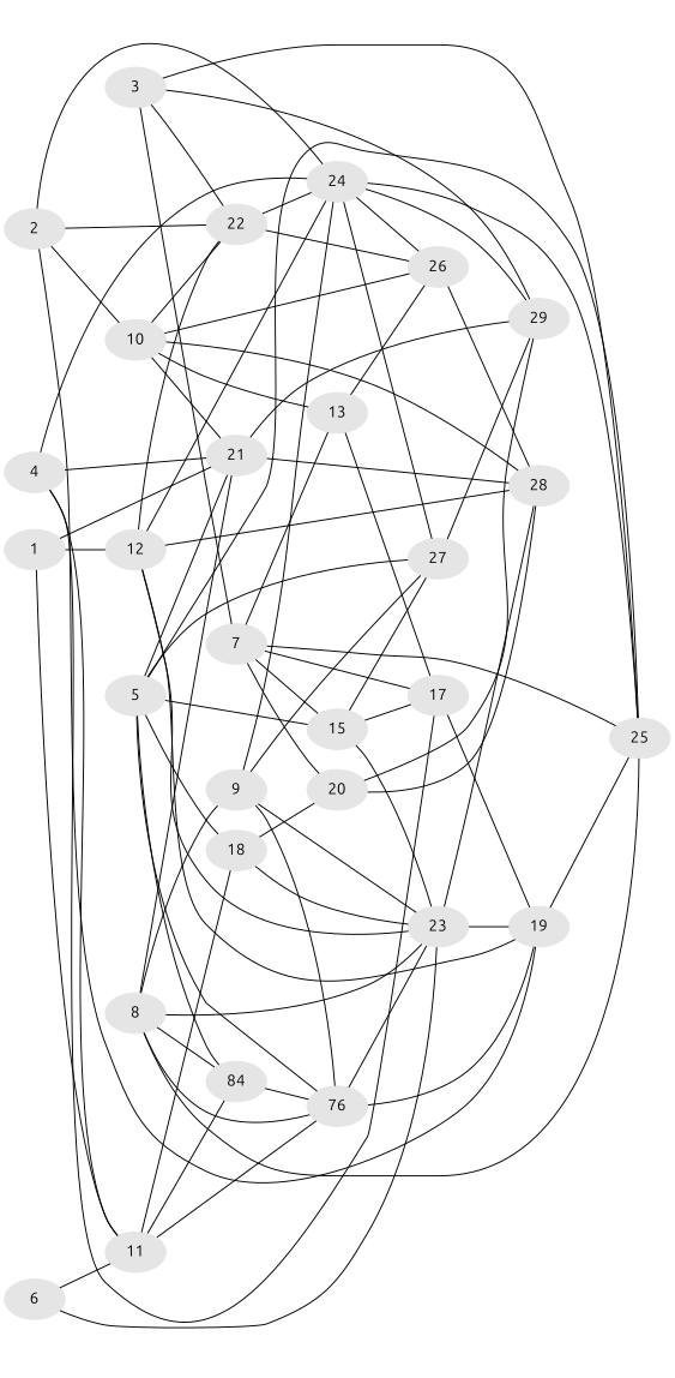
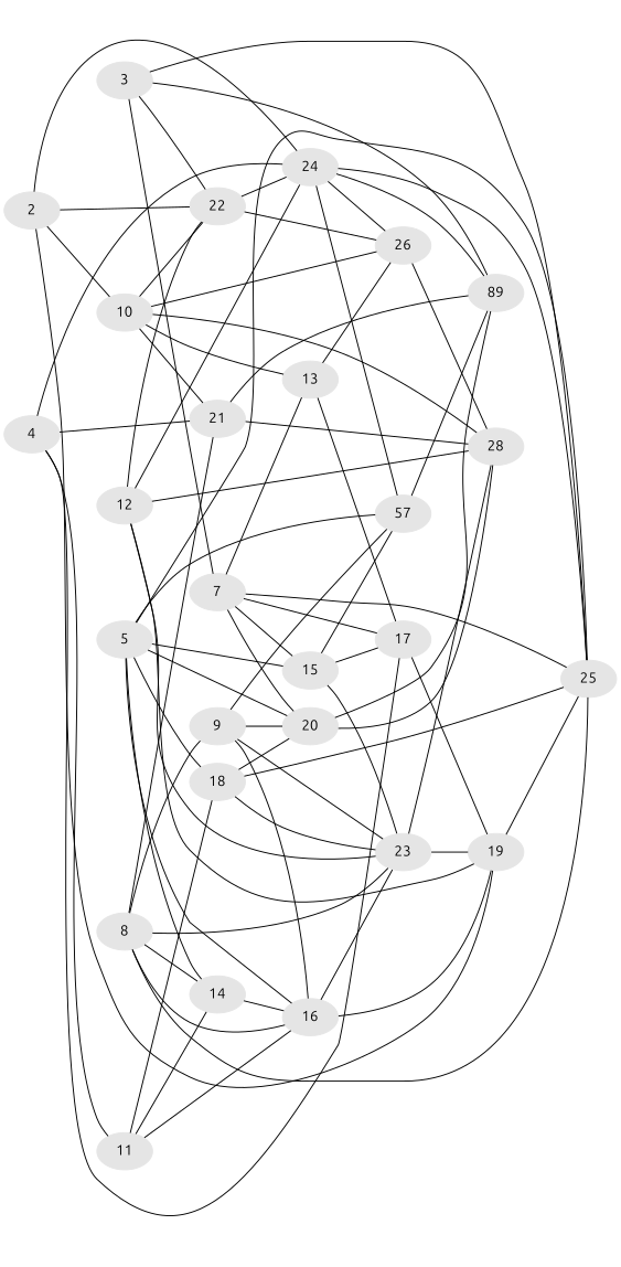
  graph {
    fontname=Ubuntu
    rankdir=LR
    node [color=gray90 fontname=Ubuntu style=filled]
    edge [fontname=Ubuntu weight=1.0]
-   1
    11
    12
    21
-   14 [label=84]
+   14
    18
-   16 [label=76]
+   16
    19
    22
    24
    23
    28
-   29
+   29 [label=89]
    2
    10
    13
    26
    25
-   27
+   27 [label=57]
    3
    7
    17
    15
    20
    4
    5
    9
-   6
    8
-   1 -- 11
-   1 -- 12
-   1 -- 21
    11 -- 14
    11 -- 18
    11 -- 16
    12 -- 19
    12 -- 22
    12 -- 24
    12 -- 23
    12 -- 28
    21 -- 28
    21 -- 29
    14 -- 16
    18 -- 23
+   18 -- 25
    18 -- 20 [weight=2.0]
    16 -- 19
    16 -- 23
    19 -- 25 [weight=2.0]
    22 -- 24
    22 -- 26
    24 -- 29
    24 -- 26
    24 -- 25
    24 -- 27
    23 -- 19
    23 -- 28
    2 -- 19
    2 -- 22
    2 -- 24
    2 -- 10
    10 -- 21
    10 -- 22
    10 -- 28
    10 -- 13
    10 -- 26
    13 -- 26
    13 -- 17
    26 -- 28
    27 -- 29
    3 -- 22
    3 -- 29
    3 -- 25
    3 -- 7
    7 -- 13
    7 -- 25
    7 -- 17
    7 -- 15
    7 -- 20
    17 -- 19
    15 -- 23 [weight=2.0]
    15 -- 27
    15 -- 17
    20 -- 28
    20 -- 29
    4 -- 11
    4 -- 21
    4 -- 24
    4 -- 17
    5 -- 14
    5 -- 18
    5 -- 16
    5 -- 25
    5 -- 27 [weight=2.0]
    5 -- 15
-   5 -- 21
+   5 -- 20
    9 -- 16
-   9 -- 24
+   9 -- 20
    9 -- 23
    9 -- 27
-   6 -- 11
-   6 -- 23
    8 -- 21
    8 -- 14
    8 -- 16
    8 -- 23
    8 -- 25
    8 -- 9
  }
